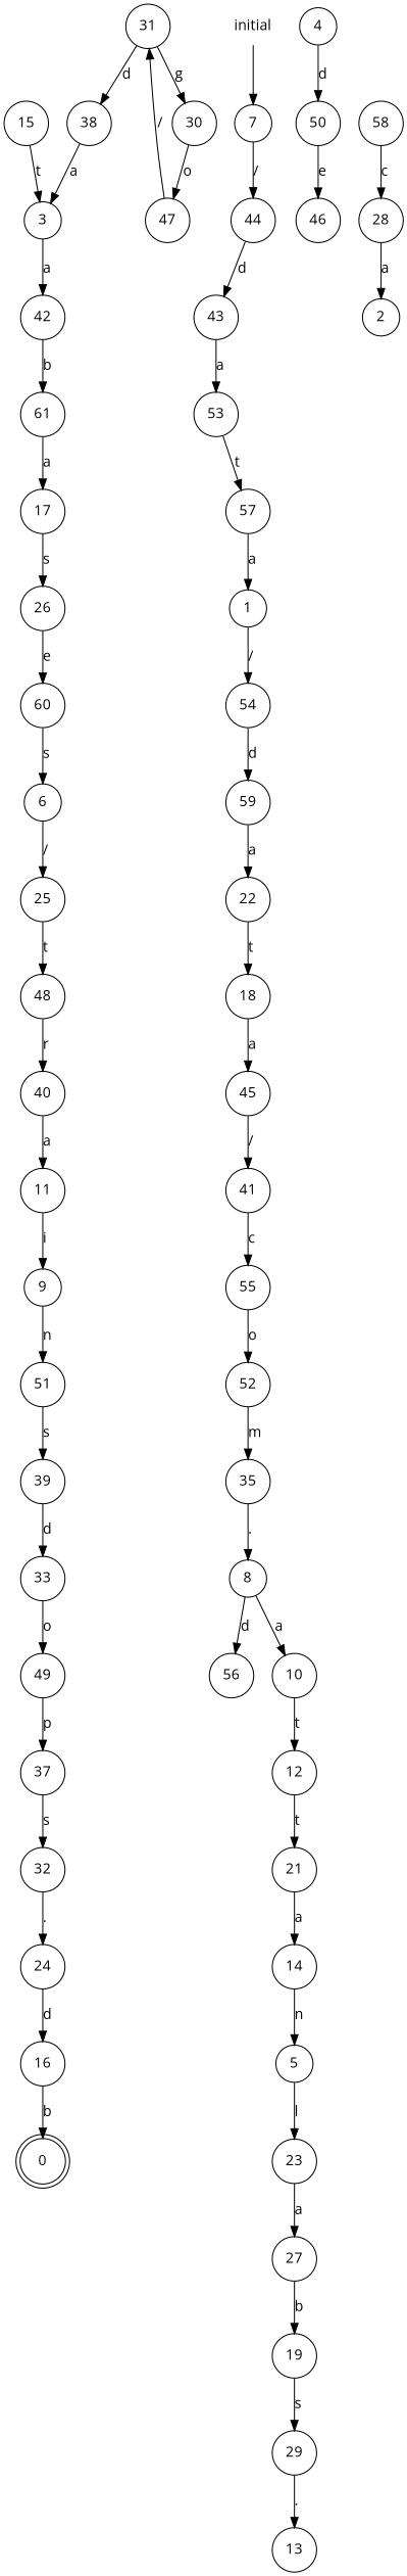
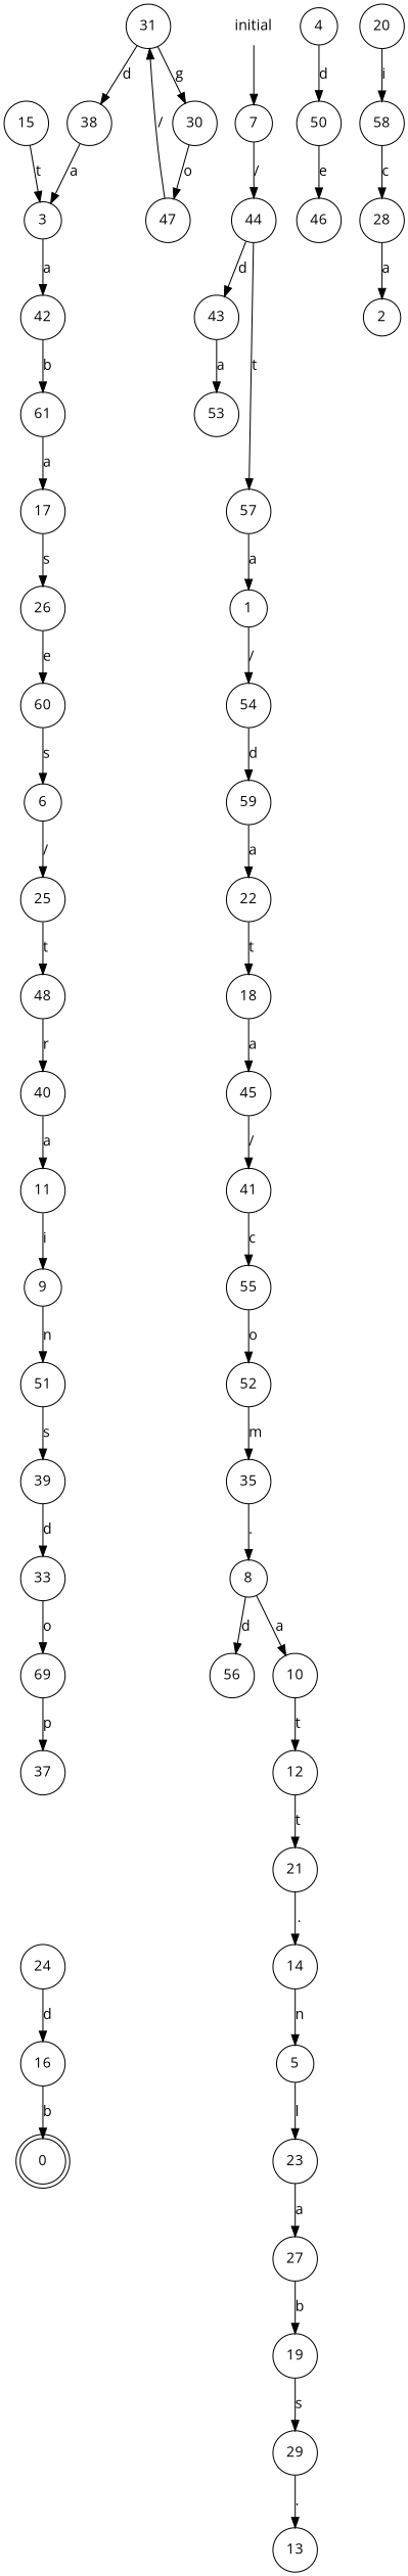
  digraph {
    fontname="Open Sans"
    rankdir=TB
    node [fontname="Open Sans" shape=circle]
    edge [fontname="Open Sans"]
    0 [shape=doublecircle]
    1
    54
    59
    22
    30
    47
    31
    3
    42
    61
    17
    4
    50
    46
    5
    23
    27
    19
    6
    25
    48
    40
    7
    44
    43
    initial [shape=plaintext]
    53
    8
    56
    10
    12
    9
    51
    39
    33
    21
    14
    11
    15
    16
    26
    60
    18
    45
    41
    55
    29
    13
+   20
    58
    28
    2
    24
    38
-   32
-   49
+   49 [label=69]
    37
    35
    52
    57
    1 -> 54 [label="/"]
    54 -> 59 [label=d]
    59 -> 22 [label=a]
    22 -> 18 [label=t]
    30 -> 47 [label=o]
    47 -> 31 [label="/"]
    31 -> 30 [label=g]
    31 -> 38 [label=d]
    3 -> 42 [label=a]
    42 -> 61 [label=b]
    61 -> 17 [label=a]
    17 -> 26 [label=s]
    4 -> 50 [label=d]
    50 -> 46 [label=e]
    5 -> 23 [label=l]
    23 -> 27 [label=a]
    27 -> 19 [label=b]
    19 -> 29 [label=s]
    6 -> 25 [label="/"]
    25 -> 48 [label=t]
    48 -> 40 [label=r]
    40 -> 11 [label=a]
    7 -> 44 [label="/"]
    44 -> 43 [label=d]
    43 -> 53 [label=a]
    initial -> 7
-   53 -> 57 [label=t]
+   44 -> 57 [label=t]
    8 -> 56 [label=d]
    8 -> 10 [label=a]
    10 -> 12 [label=t]
    12 -> 21 [label=t]
    9 -> 51 [label=n]
    51 -> 39 [label=s]
    39 -> 33 [label=d]
    33 -> 49 [label=o]
-   21 -> 14 [label=a]
+   21 -> 14 [label="."]
    14 -> 5 [label=n]
    11 -> 9 [label=i]
    15 -> 3 [label=t]
    16 -> 0 [label=b]
    26 -> 60 [label=e]
    60 -> 6 [label=s]
    18 -> 45 [label=a]
    45 -> 41 [label="/"]
    41 -> 55 [label=c]
    55 -> 52 [label=o]
    29 -> 13 [label="."]
+   20 -> 58 [label=i]
    58 -> 28 [label=c]
    28 -> 2 [label=a]
    24 -> 16 [label=d]
    38 -> 3 [label=a]
-   32 -> 24 [label="."]
    49 -> 37 [label=p]
-   37 -> 32 [label=s]
    35 -> 8 [label="."]
    52 -> 35 [label=m]
    57 -> 1 [label=a]
  }
